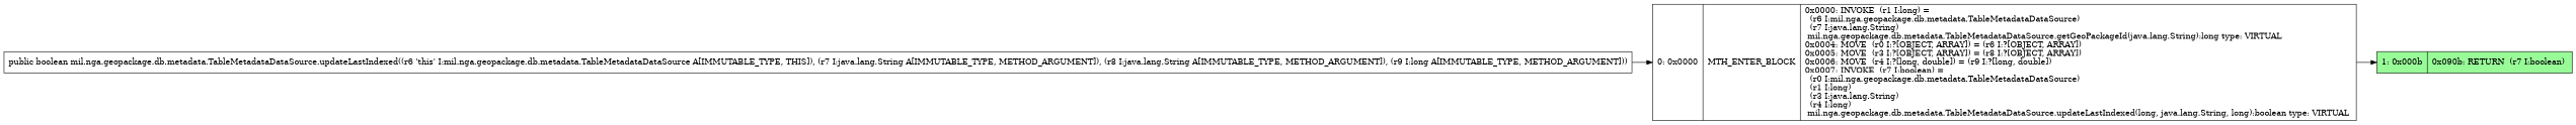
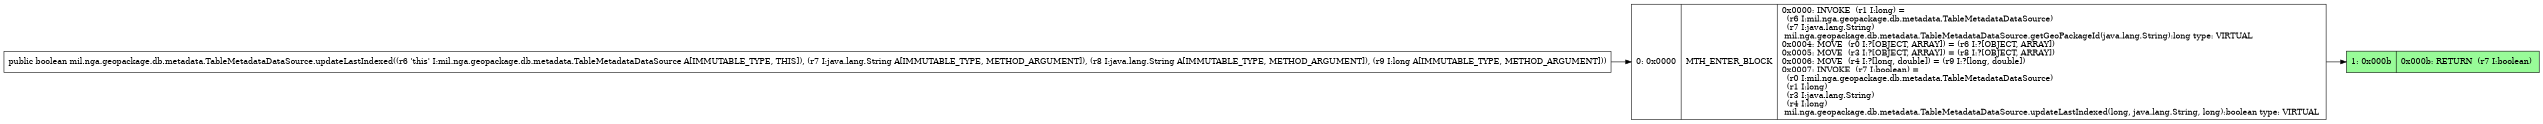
  digraph {
    rankdir=LR
    fontname="DejaVu Serif"
    node [shape=record style=filled fillcolor=white fontname="DejaVu Serif"]
    edge [fontname="DejaVu Serif"]
    n1 [label="{0\:\ 0x0000|MTH_ENTER_BLOCK\l|0x0000: INVOKE  (r1 I:long) = \l  (r6 I:mil.nga.geopackage.db.metadata.TableMetadataDataSource)\l  (r7 I:java.lang.String)\l mil.nga.geopackage.db.metadata.TableMetadataDataSource.getGeoPackageId(java.lang.String):long type: VIRTUAL \l0x0004: MOVE  (r0 I:?[OBJECT, ARRAY]) = (r6 I:?[OBJECT, ARRAY]) \l0x0005: MOVE  (r3 I:?[OBJECT, ARRAY]) = (r8 I:?[OBJECT, ARRAY]) \l0x0006: MOVE  (r4 I:?[long, double]) = (r9 I:?[long, double]) \l0x0007: INVOKE  (r7 I:boolean) = \l  (r0 I:mil.nga.geopackage.db.metadata.TableMetadataDataSource)\l  (r1 I:long)\l  (r3 I:java.lang.String)\l  (r4 I:long)\l mil.nga.geopackage.db.metadata.TableMetadataDataSource.updateLastIndexed(long, java.lang.String, long):boolean type: VIRTUAL \l}"]
-   n2 [label="{1\:\ 0x000b|0x090b: RETURN  (r7 I:boolean) \l}" fillcolor=palegreen]
+   n2 [label="{1\:\ 0x000b|0x000b: RETURN  (r7 I:boolean) \l}" fillcolor=palegreen]
    n3 [label="{public boolean mil.nga.geopackage.db.metadata.TableMetadataDataSource.updateLastIndexed((r6 'this' I:mil.nga.geopackage.db.metadata.TableMetadataDataSource A[IMMUTABLE_TYPE, THIS]), (r7 I:java.lang.String A[IMMUTABLE_TYPE, METHOD_ARGUMENT]), (r8 I:java.lang.String A[IMMUTABLE_TYPE, METHOD_ARGUMENT]), (r9 I:long A[IMMUTABLE_TYPE, METHOD_ARGUMENT])) }"]
    n1 -> n2
    n3 -> n1
  }
